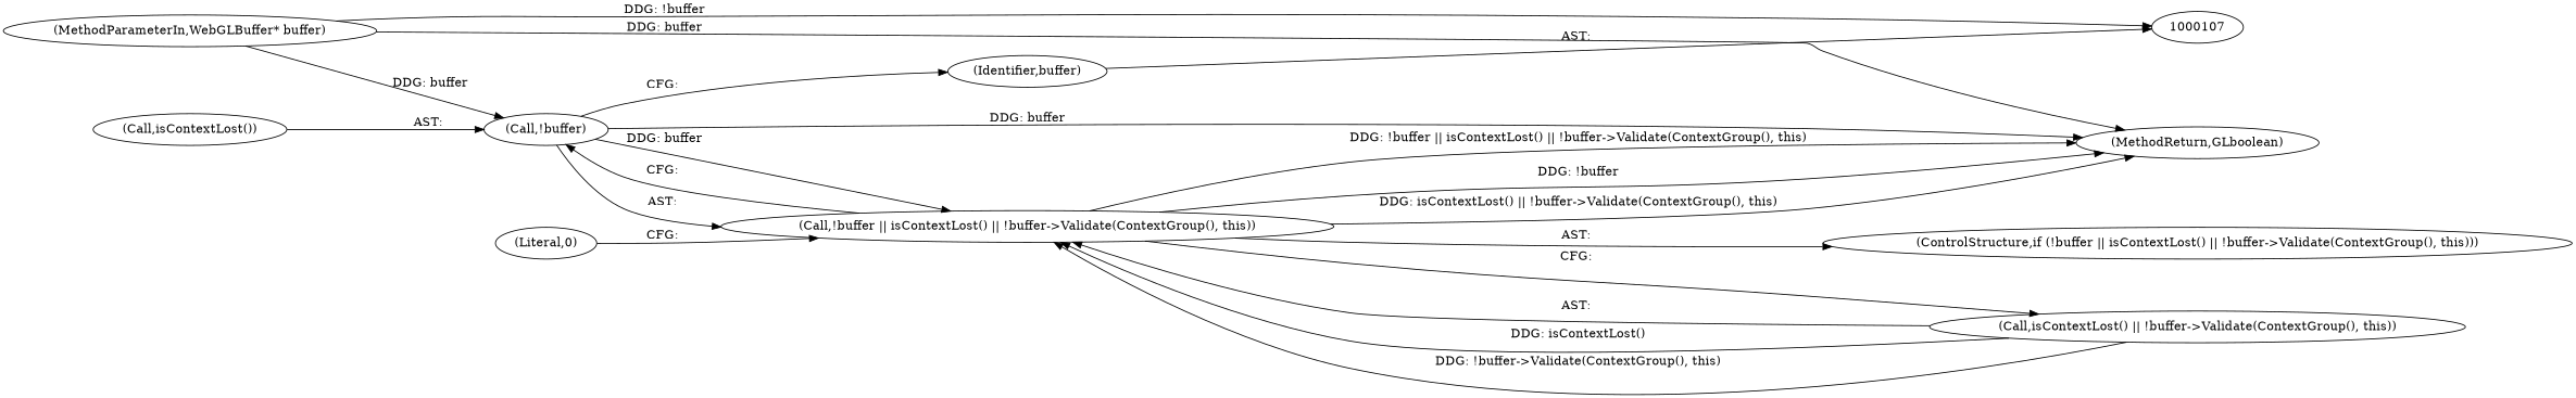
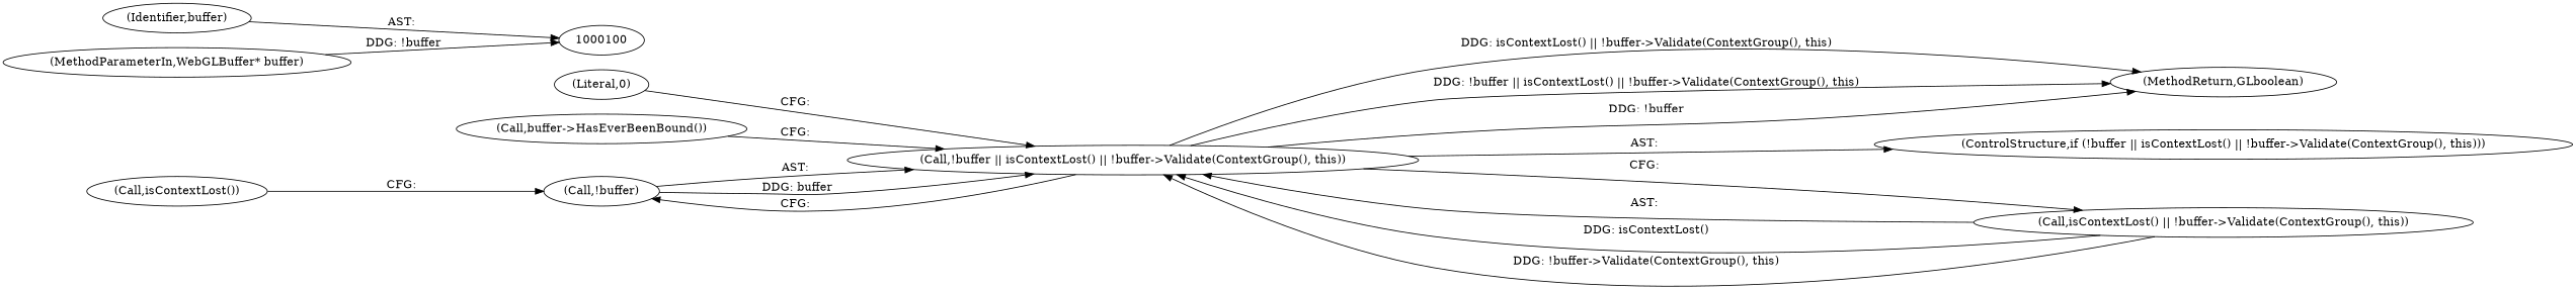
  digraph {
    rankdir=LR
    n1 [label="(Call,!buffer)"]
    n2 [label="(Call,!buffer || isContextLost() || !buffer->Validate(ContextGroup(), this))"]
    n3 [label="(Identifier,buffer)"]
    n4 [label="(MethodReturn,GLboolean)"]
    n5 [label="(ControlStructure,if (!buffer || isContextLost() || !buffer->Validate(ContextGroup(), this)))"]
    n6 [label="(Call,isContextLost() || !buffer->Validate(ContextGroup(), this))"]
-   1000100 [label=1000107]
+   1000100
    n8 [label="(MethodParameterIn,WebGLBuffer* buffer)"]
    n9 [label="(Literal,0)"]
    n10 [label="(Call,isContextLost())"]
+   n11 [label="(Call,buffer->HasEverBeenBound())"]
    n1 -> n2 [label="AST: "]
    n1 -> n2 [label="DDG: buffer"]
-   n1 -> n3 [label="CFG: "]
-   n1 -> n4 [label="DDG: buffer"]
    n2 -> n1 [label="CFG: "]
    n2 -> n4 [label="DDG: isContextLost() || !buffer->Validate(ContextGroup(), this)"]
    n2 -> n4 [label="DDG: !buffer || isContextLost() || !buffer->Validate(ContextGroup(), this)"]
    n2 -> n4 [label="DDG: !buffer"]
    n2 -> n5 [label="AST: "]
    n2 -> n6 [label="CFG: "]
    n3 -> 1000100 [label="AST: "]
    n6 -> n2 [label="AST: "]
    n6 -> n2 [label="DDG: isContextLost()"]
    n6 -> n2 [label="DDG: !buffer->Validate(ContextGroup(), this)"]
-   n8 -> n1 [label="DDG: buffer"]
-   n8 -> n4 [label="DDG: buffer"]
    n8 -> 1000100 [label="DDG: !buffer"]
    n9 -> n2 [label="CFG: "]
-   n10 -> n1 [label="AST: "]
+   n10 -> n1 [label="CFG: "]
+   n11 -> n2 [label="CFG: "]
  }
